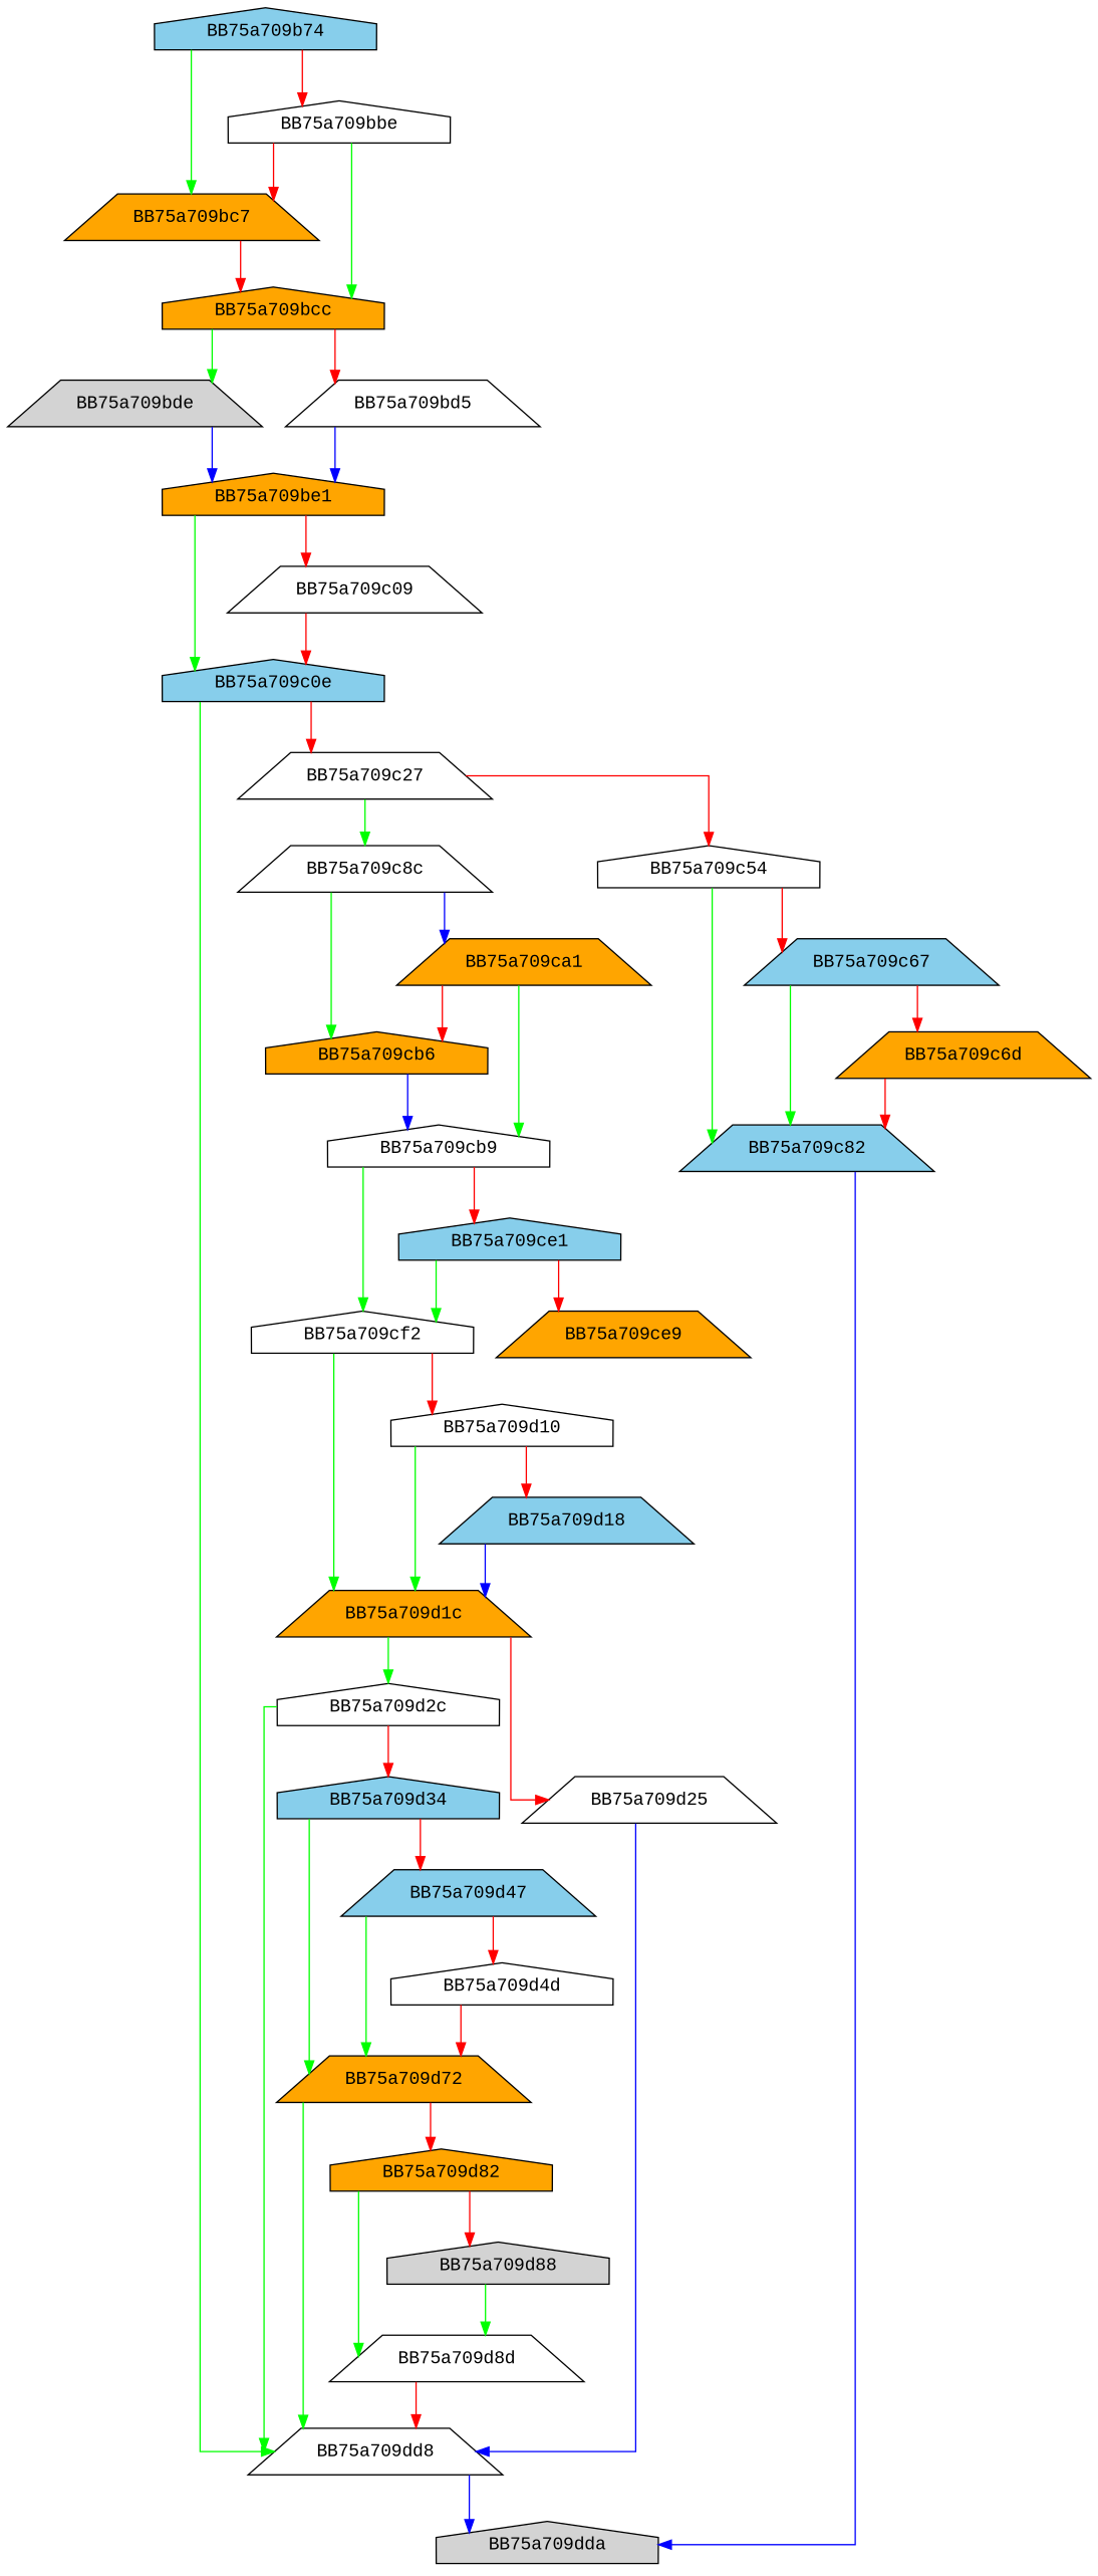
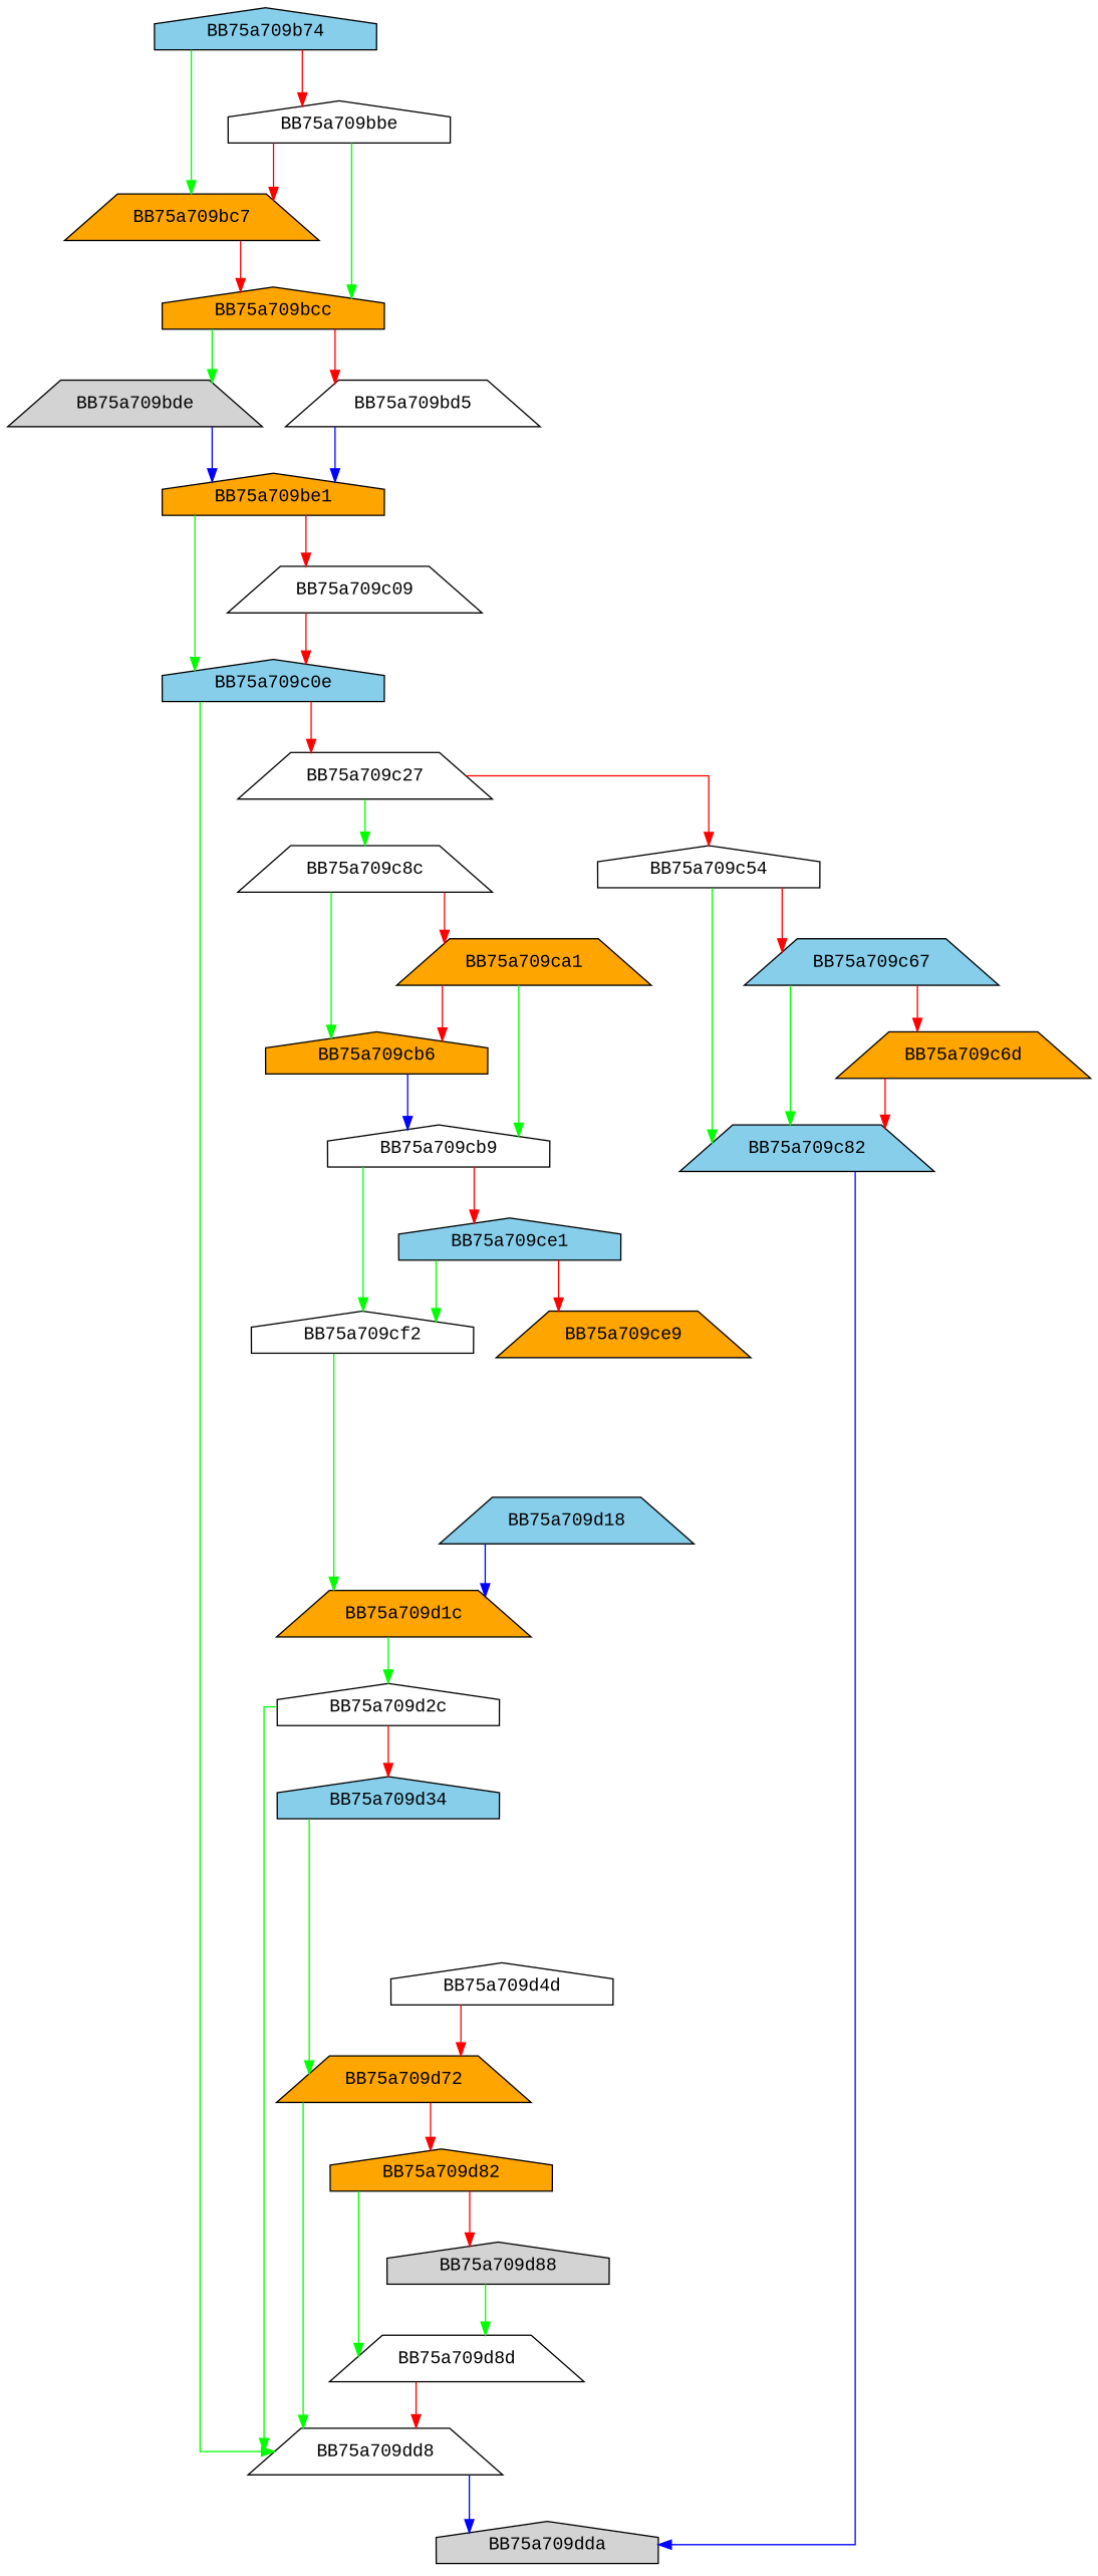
  digraph {
    fontname="Liberation Mono"
    splines=ortho
    node [fillcolor=white fontname="Liberation Mono" shape=trapezium style=filled]
    edge [color=red fontname="Liberation Mono"]
    BB75a709b74 [fillcolor=skyblue shape=house]
    BB75a709bc7 [fillcolor=orange]
    BB75a709bbe [shape=house]
    BB75a709bcc [fillcolor=orange shape=house]
    BB75a709bde [fillcolor=lightgrey]
    BB75a709bd5
    BB75a709be1 [fillcolor=orange shape=house]
    BB75a709c0e [fillcolor=skyblue shape=house]
    BB75a709c09
    BB75a709dd8
    BB75a709c27
    BB75a709dda [fillcolor=lightgrey shape=house]
    BB75a709c8c
    BB75a709c54 [shape=house]
    BB75a709cb6 [fillcolor=orange shape=house]
    BB75a709ca1 [fillcolor=orange]
    BB75a709c82 [fillcolor=skyblue]
    BB75a709c67 [fillcolor=skyblue]
    BB75a709cb9 [shape=house]
    BB75a709c6d [fillcolor=orange]
    BB75a709cf2 [shape=house]
    BB75a709ce1 [fillcolor=skyblue shape=house]
    BB75a709d1c [fillcolor=orange]
-   BB75a709d10 [shape=house]
    BB75a709ce9 [fillcolor=orange]
    BB75a709d2c [shape=house]
-   BB75a709d25
    BB75a709d18 [fillcolor=skyblue]
    BB75a709d34 [fillcolor=skyblue shape=house]
    BB75a709d72 [fillcolor=orange]
-   BB75a709d47 [fillcolor=skyblue]
    BB75a709d82 [fillcolor=orange shape=house]
    BB75a709d4d [shape=house]
    BB75a709d8d
    BB75a709d88 [fillcolor=lightgrey shape=house]
    BB75a709b74 -> BB75a709bc7 [color=green]
    BB75a709b74 -> BB75a709bbe
    BB75a709bc7 -> BB75a709bcc
    BB75a709bbe -> BB75a709bc7
    BB75a709bbe -> BB75a709bcc [color=green]
    BB75a709bcc -> BB75a709bde [color=green]
    BB75a709bcc -> BB75a709bd5
    BB75a709bde -> BB75a709be1 [color=blue]
    BB75a709bd5 -> BB75a709be1 [color=blue]
    BB75a709be1 -> BB75a709c0e [color=green]
    BB75a709be1 -> BB75a709c09
    BB75a709c0e -> BB75a709dd8 [color=green]
    BB75a709c0e -> BB75a709c27
    BB75a709c09 -> BB75a709c0e
    BB75a709dd8 -> BB75a709dda [color=blue]
    BB75a709c27 -> BB75a709c8c [color=green]
    BB75a709c27 -> BB75a709c54
    BB75a709c8c -> BB75a709cb6 [color=green]
-   BB75a709c8c -> BB75a709ca1 [color=blue]
+   BB75a709c8c -> BB75a709ca1
    BB75a709c54 -> BB75a709c82 [color=green]
    BB75a709c54 -> BB75a709c67
    BB75a709cb6 -> BB75a709cb9 [color=blue]
    BB75a709ca1 -> BB75a709cb6
    BB75a709ca1 -> BB75a709cb9 [color=green]
    BB75a709c82 -> BB75a709dda [color=blue]
    BB75a709c67 -> BB75a709c82 [color=green]
    BB75a709c67 -> BB75a709c6d
    BB75a709cb9 -> BB75a709cf2 [color=green]
    BB75a709cb9 -> BB75a709ce1
    BB75a709c6d -> BB75a709c82
    BB75a709cf2 -> BB75a709d1c [color=green]
-   BB75a709cf2 -> BB75a709d10
    BB75a709ce1 -> BB75a709cf2 [color=green]
    BB75a709ce1 -> BB75a709ce9
    BB75a709d1c -> BB75a709d2c [color=green]
-   BB75a709d1c -> BB75a709d25
-   BB75a709d10 -> BB75a709d1c [color=green]
-   BB75a709d10 -> BB75a709d18
    BB75a709d2c -> BB75a709dd8 [color=green]
    BB75a709d2c -> BB75a709d34
-   BB75a709d25 -> BB75a709dd8 [color=blue]
    BB75a709d18 -> BB75a709d1c [color=blue]
    BB75a709d34 -> BB75a709d72 [color=green]
-   BB75a709d34 -> BB75a709d47
    BB75a709d72 -> BB75a709dd8 [color=green]
    BB75a709d72 -> BB75a709d82
-   BB75a709d47 -> BB75a709d72 [color=green]
-   BB75a709d47 -> BB75a709d4d
    BB75a709d82 -> BB75a709d8d [color=green]
    BB75a709d82 -> BB75a709d88
    BB75a709d4d -> BB75a709d72
    BB75a709d8d -> BB75a709dd8
    BB75a709d88 -> BB75a709d8d [color=green]
  }
